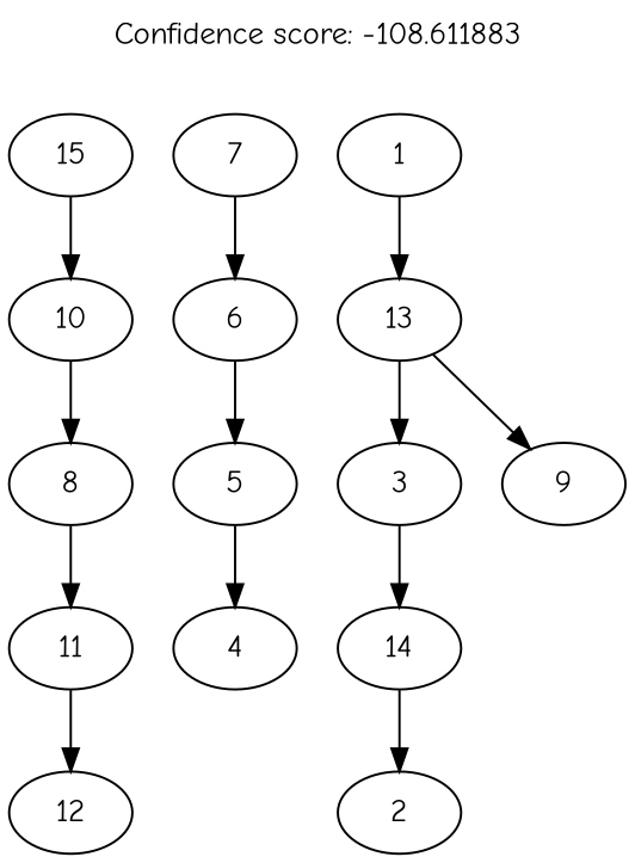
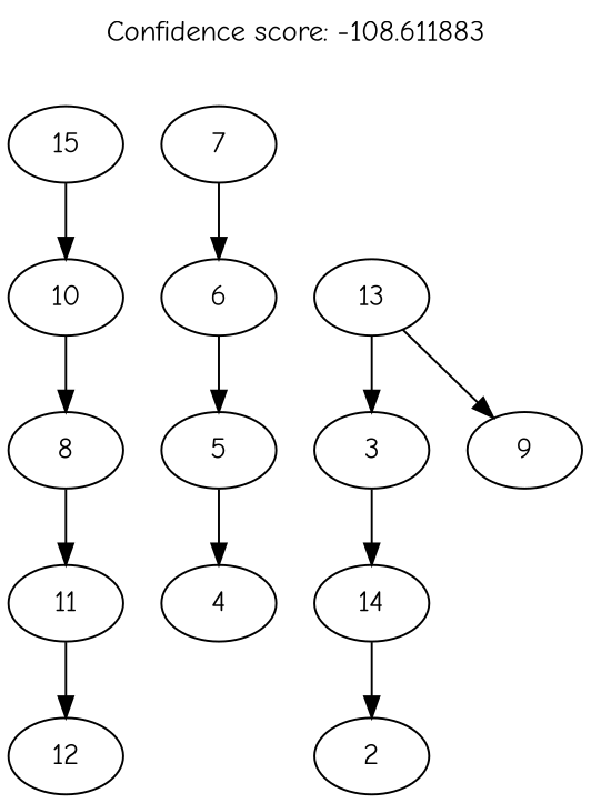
  digraph {
    fontname="Comic Neue"
    label="Confidence score: -108.611883"
    labelloc=t
    node [fontname="Comic Neue"]
    edge [fontname="Comic Neue"]
    n1 [label=11]
    n2 [label=12]
    n3 [label=8]
    n4 [label=10]
    n5 [label=15]
    n6 [label=4]
    n7 [label=5]
    n8 [label=6]
    n9 [label=7]
    n10 [label=14]
    n11 [label=2]
    n12 [label=3]
    n13 [label=13]
    n14 [label=9]
-   n15 [label=1]
    n1 -> n2
    n3 -> n1
    n4 -> n3
    n5 -> n4
    n7 -> n6
    n8 -> n7
    n9 -> n8
    n10 -> n11
    n12 -> n10
    n13 -> n12
    n13 -> n14
-   n15 -> n13
  }
